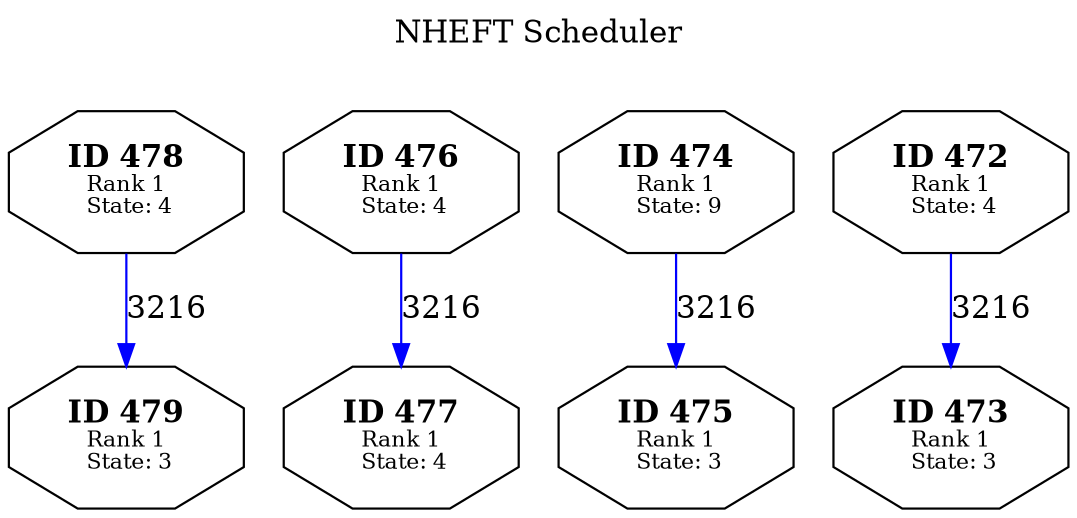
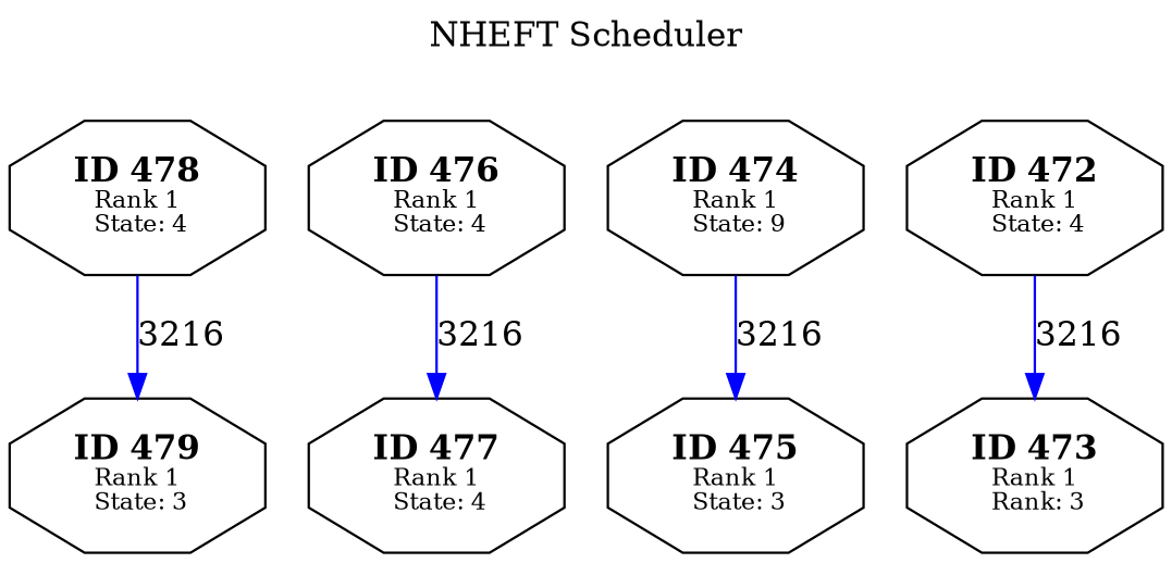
  digraph {
    label="NHEFT Scheduler"
    labelloc=t
    node [shape=octagon]
    edge [color=blue]
    n1 [label=<<B>ID 479</B><BR /><FONT POINT-SIZE="10">Rank 1<BR /> State: 3</FONT>>]
    n2 [label=<<B>ID 478</B><BR /><FONT POINT-SIZE="10">Rank 1<BR /> State: 4</FONT>>]
    n3 [label=<<B>ID 477</B><BR /><FONT POINT-SIZE="10">Rank 1<BR /> State: 4</FONT>>]
    n4 [label=<<B>ID 476</B><BR /><FONT POINT-SIZE="10">Rank 1<BR /> State: 4</FONT>>]
    n5 [label=<<B>ID 475</B><BR /><FONT POINT-SIZE="10">Rank 1<BR /> State: 3</FONT>>]
    n6 [label=<<B>ID 474</B><BR /><FONT POINT-SIZE="10">Rank 1<BR /> State: 9</FONT>>]
-   n7 [label=<<B>ID 473</B><BR /><FONT POINT-SIZE="10">Rank 1<BR /> State: 3</FONT>>]
+   n7 [label=<<B>ID 473</B><BR /><FONT POINT-SIZE="10">Rank 1<BR /> Rank: 3</FONT>>]
    n8 [label=<<B>ID 472</B><BR /><FONT POINT-SIZE="10">Rank 1<BR /> State: 4</FONT>>]
    n2 -> n1 [label=<3216>]
    n4 -> n3 [label=<3216>]
    n6 -> n5 [label=<3216>]
    n8 -> n7 [label=<3216>]
  }
